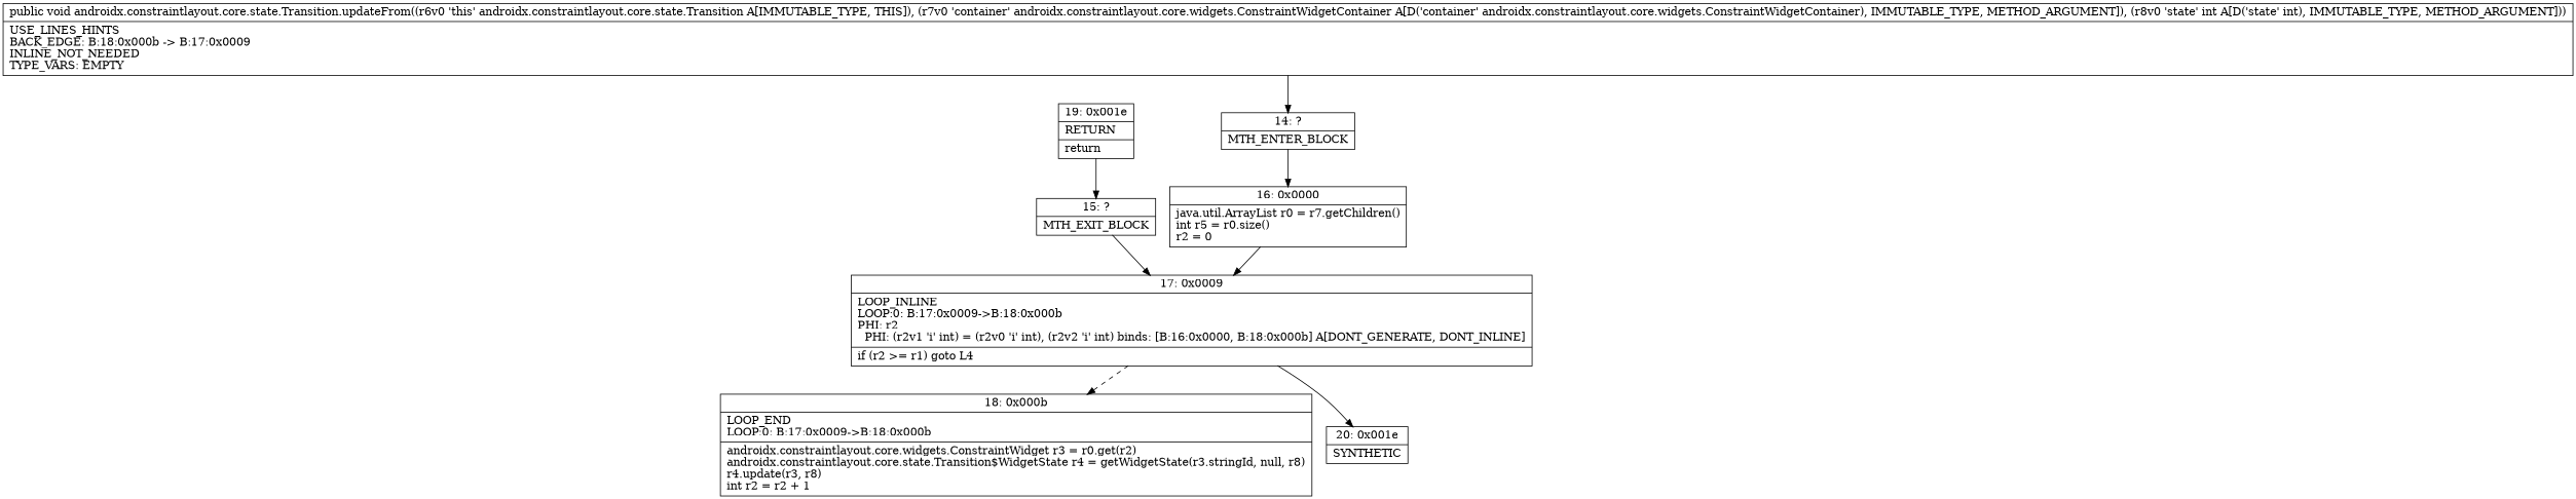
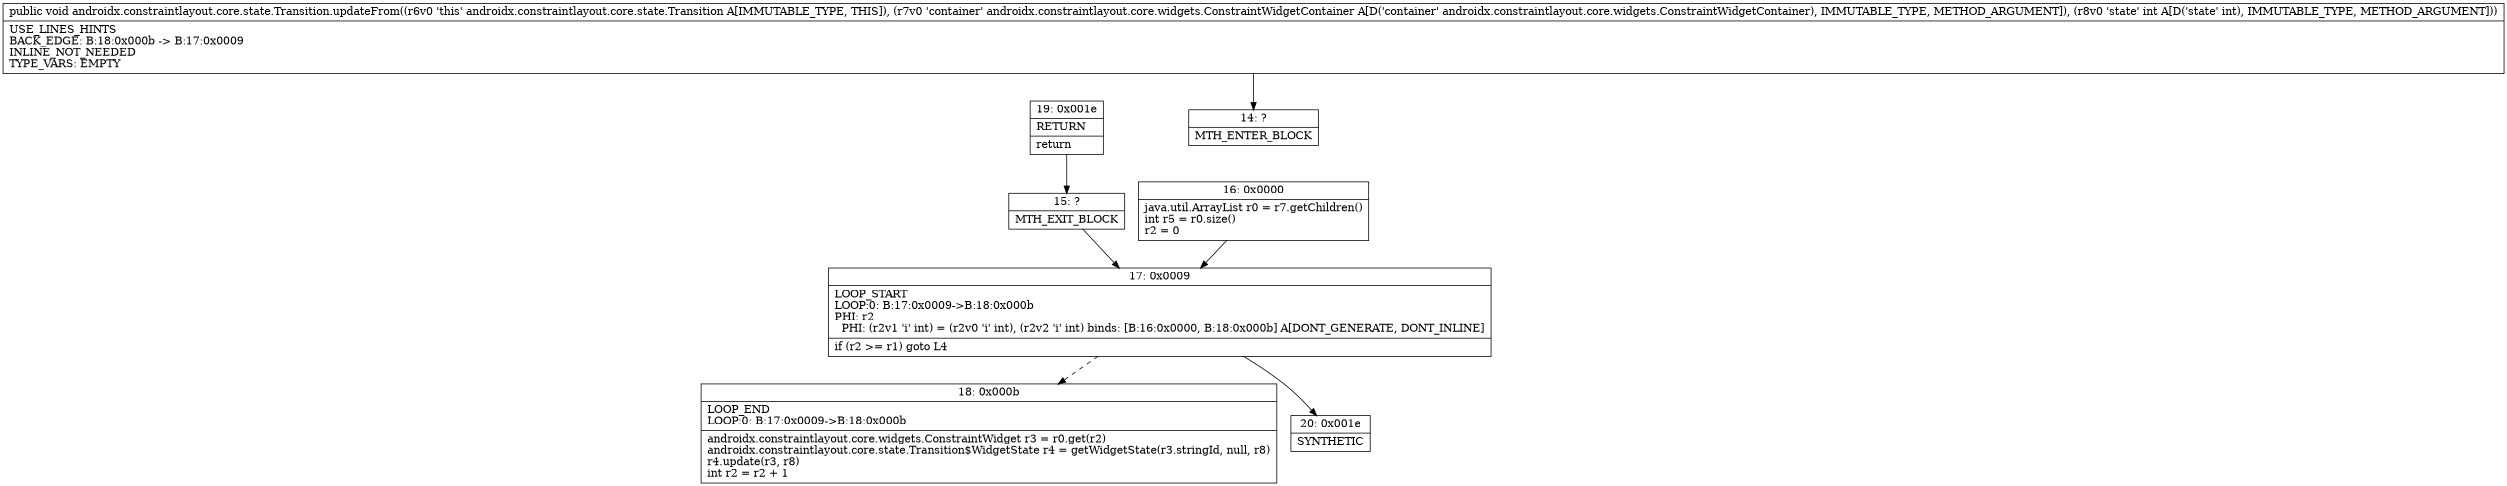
  digraph {
    node [shape=record]
    n1 [label="{14\:\ ?|MTH_ENTER_BLOCK\l}"]
    n2 [label="{16\:\ 0x0000|java.util.ArrayList r0 = r7.getChildren()\lint r5 = r0.size()\lr2 = 0\l}"]
-   n3 [label="{17\:\ 0x0009|LOOP_INLINE\lLOOP:0: B:17:0x0009\-\>B:18:0x000b\lPHI: r2 \l  PHI: (r2v1 'i' int) = (r2v0 'i' int), (r2v2 'i' int) binds: [B:16:0x0000, B:18:0x000b] A[DONT_GENERATE, DONT_INLINE]\l|if (r2 \>= r1) goto L4\l}"]
+   n3 [label="{17\:\ 0x0009|LOOP_START\lLOOP:0: B:17:0x0009\-\>B:18:0x000b\lPHI: r2 \l  PHI: (r2v1 'i' int) = (r2v0 'i' int), (r2v2 'i' int) binds: [B:16:0x0000, B:18:0x000b] A[DONT_GENERATE, DONT_INLINE]\l|if (r2 \>= r1) goto L4\l}"]
    n4 [label="{18\:\ 0x000b|LOOP_END\lLOOP:0: B:17:0x0009\-\>B:18:0x000b\l|androidx.constraintlayout.core.widgets.ConstraintWidget r3 = r0.get(r2)\landroidx.constraintlayout.core.state.Transition$WidgetState r4 = getWidgetState(r3.stringId, null, r8)\lr4.update(r3, r8)\lint r2 = r2 + 1\l}"]
    n5 [label="{20\:\ 0x001e|SYNTHETIC\l}"]
    n6 [label="{19\:\ 0x001e|RETURN\l|return\l}"]
    n7 [label="{15\:\ ?|MTH_EXIT_BLOCK\l}"]
    n8 [label="{public void androidx.constraintlayout.core.state.Transition.updateFrom((r6v0 'this' androidx.constraintlayout.core.state.Transition A[IMMUTABLE_TYPE, THIS]), (r7v0 'container' androidx.constraintlayout.core.widgets.ConstraintWidgetContainer A[D('container' androidx.constraintlayout.core.widgets.ConstraintWidgetContainer), IMMUTABLE_TYPE, METHOD_ARGUMENT]), (r8v0 'state' int A[D('state' int), IMMUTABLE_TYPE, METHOD_ARGUMENT]))  | USE_LINES_HINTS\lBACK_EDGE: B:18:0x000b \-\> B:17:0x0009\lINLINE_NOT_NEEDED\lTYPE_VARS: EMPTY\l}"]
-   n1 -> n2
    n2 -> n3
    n3 -> n4 [style=dashed]
    n3 -> n5
    n6 -> n7
    n7 -> n3
    n8 -> n1
  }
